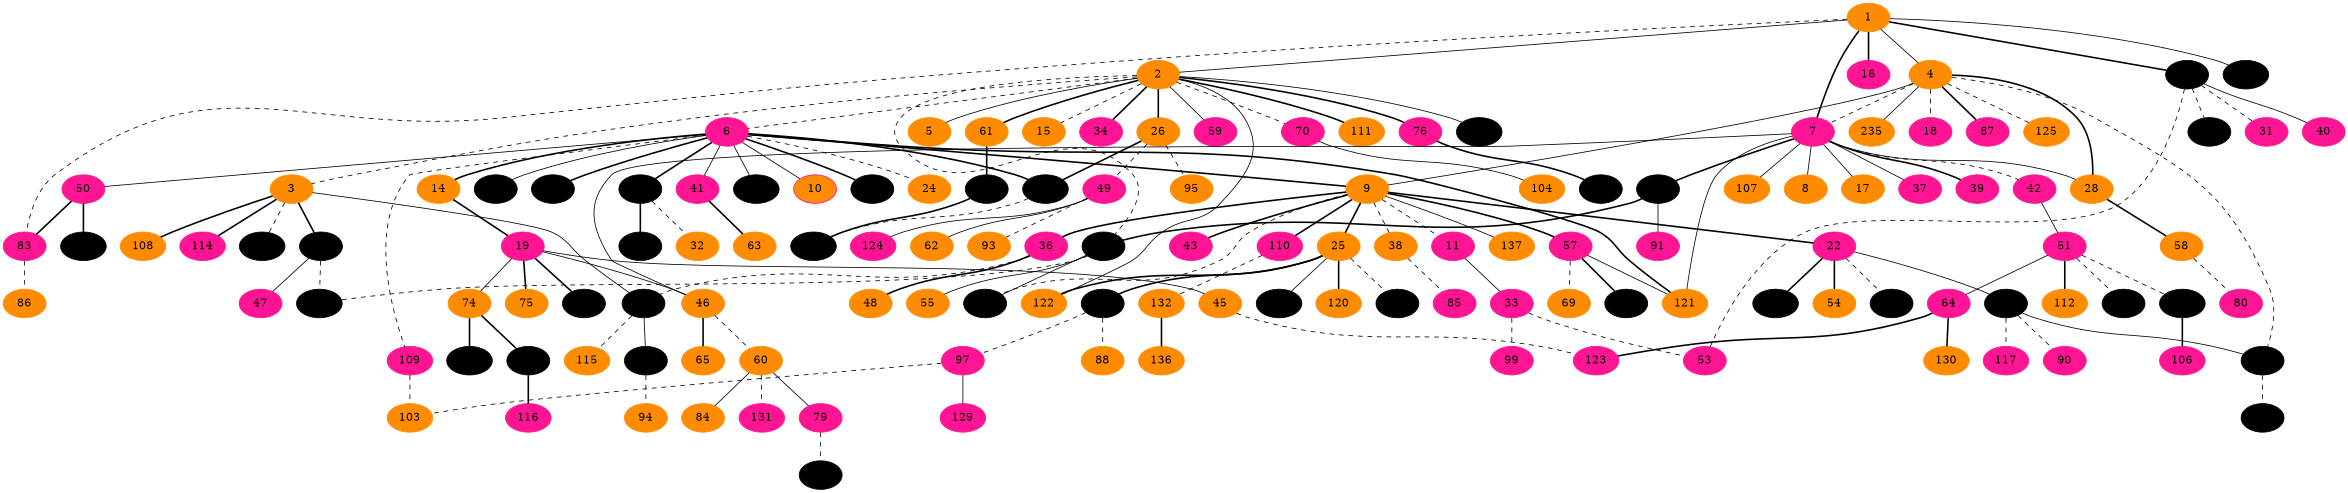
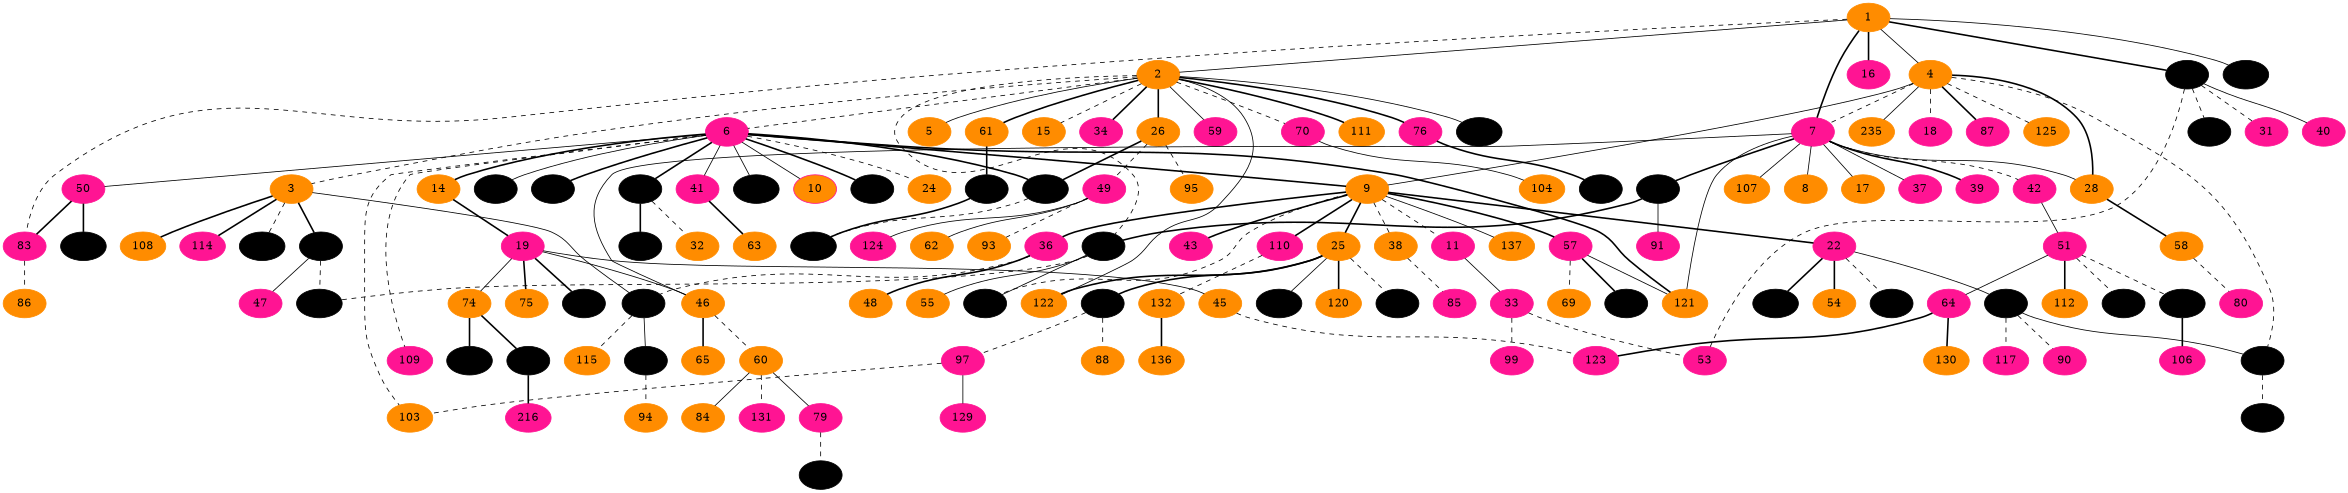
  graph {
    node [color=darkorange style=filled]
    edge [style=bold]
    1
    2
    4
    7 [color=deeppink]
    16 [color=deeppink]
    21 [color=black]
    83 [color=deeppink]
    128 [color=black]
    3
    5
    6 [color=deeppink]
    15
    26
    34 [color=deeppink]
    35 [color=black]
    59 [color=deeppink]
    61
    70 [color=deeppink]
    76 [color=deeppink]
    111
    122
    134 [color=black]
    9
    18 [color=deeppink]
    28
    44 [color=black]
    87 [color=deeppink]
    125
    n29 [label=235]
    121
    8
    17
    27 [color=black]
    37 [color=deeppink]
    39 [color=deeppink]
    42 [color=deeppink]
    46
    107
    31 [color=deeppink]
    40 [color=deeppink]
    52 [color=black]
    53 [color=deeppink]
    86
    20 [color=black]
    73 [color=black]
    108
    114 [color=deeppink]
    133 [color=black]
    10 [color=deeppink fillcolor=darkorange]
    12 [color=black]
    13 [color=black]
    14
    24
    30 [color=black]
    41 [color=deeppink]
    50 [color=deeppink]
    67 [color=black]
    103
    105 [color=black]
    109 [color=deeppink]
    127 [color=black]
    49 [color=deeppink]
    95
    68 [color=black]
    119 [color=black]
    55
    82 [color=black]
    104
    78 [color=black]
    47 [color=deeppink]
    77 [color=black]
    115
    11 [color=deeppink]
    22 [color=deeppink]
    25
    36 [color=deeppink]
    38
    43 [color=deeppink]
    57 [color=deeppink]
    110 [color=deeppink]
    137
    58
    72 [color=black]
    23 [color=black]
    32
    19 [color=deeppink]
    63
    126 [color=black]
    113 [color=black]
    91 [color=deeppink]
    51 [color=deeppink]
    60
    65
    33 [color=deeppink]
    29 [color=black]
    54
    56 [color=black]
    102 [color=black]
    71 [color=black]
    98 [color=black]
    118 [color=black]
    120
    48
    85 [color=deeppink]
    69
    92 [color=black]
    132
    99 [color=deeppink]
    45
    74
    75
    89 [color=black]
    123 [color=deeppink]
    81 [color=black]
    100 [color=black]
    90 [color=deeppink]
    117 [color=deeppink]
    88
    97 [color=deeppink]
    62
    93
    124 [color=deeppink]
    80 [color=deeppink]
    64 [color=deeppink]
    66 [color=black]
    101 [color=black]
    112
    79 [color=deeppink]
    84
    131 [color=deeppink]
    130
    106 [color=deeppink]
    96 [color=black]
    129 [color=deeppink]
    94
-   116 [color=deeppink]
+   116 [color=deeppink label=216]
    136
    1 -- 2 [style=solid]
    1 -- 4 [style=solid]
    1 -- 7
    1 -- 16
    1 -- 21
    1 -- 83 [style=dashed]
    1 -- 128 [style=solid]
    2 -- 3 [style=dashed]
    2 -- 5 [style=solid]
    2 -- 6 [style=dashed]
    2 -- 15 [style=dashed]
    2 -- 26
    2 -- 34
    2 -- 35 [style=dashed]
    2 -- 59 [style=solid]
    2 -- 61
    2 -- 70 [style=dashed]
    2 -- 76
    2 -- 111
    2 -- 122 [style=solid]
    2 -- 134 [style=solid]
    4 -- 7 [style=dashed]
    4 -- 9 [style=solid]
    4 -- 18 [style=dashed]
    4 -- 28
    4 -- 44 [style=dashed]
    4 -- 87
    4 -- 125 [style=dashed]
    4 -- n29 [style=solid]
    7 -- 28 [style=solid]
    7 -- 121 [style=solid]
    7 -- 8 [style=solid]
    7 -- 17 [style=solid]
    7 -- 27
    7 -- 37 [style=solid]
    7 -- 39
    7 -- 42 [style=dashed]
    7 -- 46 [style=solid]
    7 -- 107 [style=solid]
    21 -- 31 [style=dashed]
    21 -- 40 [style=solid]
    21 -- 52 [style=dashed]
    21 -- 53 [style=dashed]
    83 -- 86 [style=dashed]
    3 -- 20
    3 -- 73 [style=solid]
    3 -- 108
    3 -- 114
    3 -- 133 [style=dashed]
    6 -- 9
    6 -- 121
    6 -- 10 [style=solid]
    6 -- 12
    6 -- 13
    6 -- 14
    6 -- 24 [style=dashed]
    6 -- 30 [style=solid]
    6 -- 41 [style=solid]
    6 -- 50 [style=solid]
    6 -- 67
-   109 -- 103 [style=dashed]
+   6 -- 103 [style=dashed]
    6 -- 105
    6 -- 109 [style=dashed]
    6 -- 127 [style=solid]
    26 -- 105
    26 -- 49 [style=dashed]
    26 -- 95 [style=dashed]
    35 -- 68 [style=solid]
    35 -- 119 [style=dashed]
    35 -- 55 [style=solid]
    61 -- 82
    70 -- 104 [style=solid]
    76 -- 78
    9 -- 68 [style=dashed]
    9 -- 11 [style=dashed]
    9 -- 22
    9 -- 25
    9 -- 36
    9 -- 38 [style=dashed]
    9 -- 43
    9 -- 57
    9 -- 110
    9 -- 137 [style=solid]
    28 -- 58
    44 -- 72 [style=dashed]
    27 -- 35
    27 -- 91 [style=solid]
    42 -- 51 [style=solid]
    46 -- 60 [style=dashed]
    46 -- 65
    20 -- 119 [style=dashed]
    20 -- 47 [style=solid]
    73 -- 77 [style=solid]
    73 -- 115 [style=dashed]
    13 -- 23
    13 -- 32 [style=dashed]
    14 -- 19
    41 -- 63
    50 -- 83
    50 -- 126
    105 -- 113 [style=dashed]
    49 -- 62 [style=solid]
    49 -- 93 [style=dashed]
    49 -- 124 [style=solid]
    82 -- 113
    77 -- 94 [style=dashed]
    11 -- 33 [style=solid]
    22 -- 29 [style=solid]
    22 -- 54
    22 -- 56 [style=dashed]
    22 -- 102
    25 -- 122
    25 -- 71
    25 -- 98 [style=dashed]
    25 -- 118 [style=solid]
    25 -- 120
    36 -- 73 [style=dashed]
    36 -- 48
    38 -- 85 [style=dashed]
    57 -- 121 [style=solid]
    57 -- 69 [style=dashed]
    57 -- 92
    110 -- 132 [style=dashed]
    58 -- 80 [style=dashed]
    19 -- 46 [style=solid]
    19 -- 45 [style=solid]
    19 -- 74 [style=solid]
    19 -- 75
    19 -- 89
    51 -- 64 [style=solid]
    51 -- 66 [style=dashed]
    51 -- 101 [style=dashed]
    51 -- 112
    60 -- 79 [style=solid]
    60 -- 84 [style=solid]
    60 -- 131 [style=dashed]
    33 -- 53 [style=dashed]
    33 -- 99 [style=dashed]
    29 -- 44 [style=solid]
    29 -- 90 [style=dashed]
    29 -- 117 [style=dashed]
    71 -- 88 [style=dashed]
    71 -- 97 [style=dashed]
    132 -- 136
    45 -- 123 [style=dashed]
    74 -- 81
    74 -- 100
    81 -- 116
    97 -- 103 [style=dashed]
    97 -- 129 [style=solid]
    64 -- 123
    64 -- 130
    101 -- 106
    79 -- 96 [style=dashed]
  }
